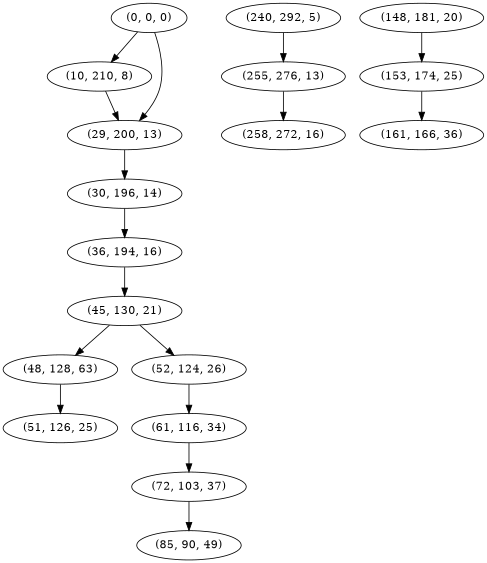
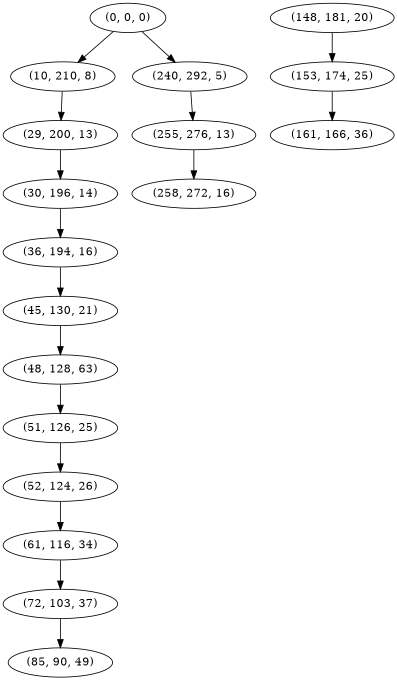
  digraph {
    "(0, 0, 0)"
    "(10, 210, 8)"
    "(240, 292, 5)"
    "(29, 200, 13)"
    "(255, 276, 13)"
    "(30, 196, 14)"
    "(36, 194, 16)"
    "(45, 130, 21)"
    n9 [label="(48, 128, 63)"]
    "(148, 181, 20)"
    "(153, 174, 25)"
    "(51, 126, 25)"
    "(52, 124, 26)"
    "(61, 116, 34)"
    "(72, 103, 37)"
    "(85, 90, 49)"
    n17 [label="(161, 166, 36)"]
    "(258, 272, 16)"
    "(0, 0, 0)" -> "(10, 210, 8)"
-   "(0, 0, 0)" -> "(29, 200, 13)"
+   "(0, 0, 0)" -> "(240, 292, 5)"
    "(10, 210, 8)" -> "(29, 200, 13)"
    "(240, 292, 5)" -> "(255, 276, 13)"
    "(29, 200, 13)" -> "(30, 196, 14)"
    "(255, 276, 13)" -> "(258, 272, 16)"
    "(30, 196, 14)" -> "(36, 194, 16)"
    "(36, 194, 16)" -> "(45, 130, 21)"
    "(45, 130, 21)" -> n9
    n9 -> "(51, 126, 25)"
    "(148, 181, 20)" -> "(153, 174, 25)"
    "(153, 174, 25)" -> n17
-   "(45, 130, 21)" -> "(52, 124, 26)"
+   "(51, 126, 25)" -> "(52, 124, 26)"
    "(52, 124, 26)" -> "(61, 116, 34)"
    "(61, 116, 34)" -> "(72, 103, 37)"
    "(72, 103, 37)" -> "(85, 90, 49)"
  }
